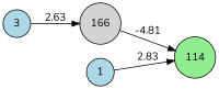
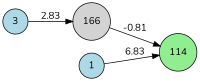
  digraph {
    fontname=Nunito
    rankdir=LR
    node [fillcolor=lightblue fontname=Nunito shape=circle style=filled]
    edge [fontname=Nunito]
    n1 [label=3]
    n2 [fillcolor=lightgray label=166]
    n3 [fillcolor=lightgreen label=114]
    n4 [label=1]
-   n1 -> n2 [label=2.63]
-   n2 -> n3 [label=-4.81]
-   n4 -> n3 [label=2.83]
+   n1 -> n2 [label=2.83]
+   n2 -> n3 [label=-0.81]
+   n4 -> n3 [label=6.83]
  }
